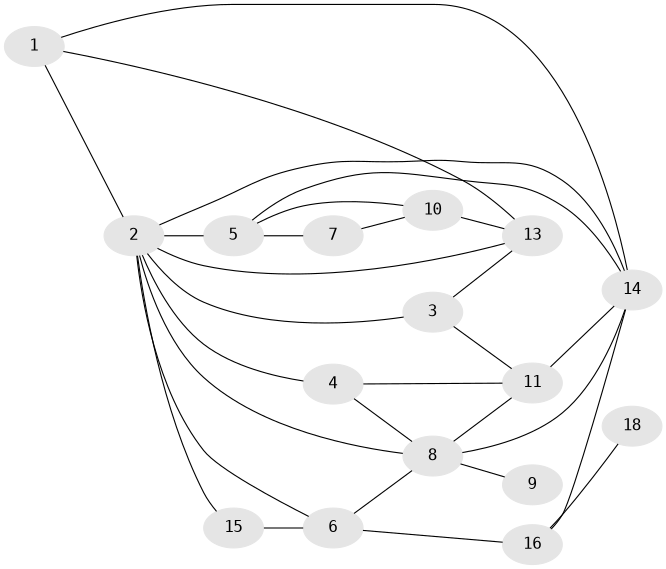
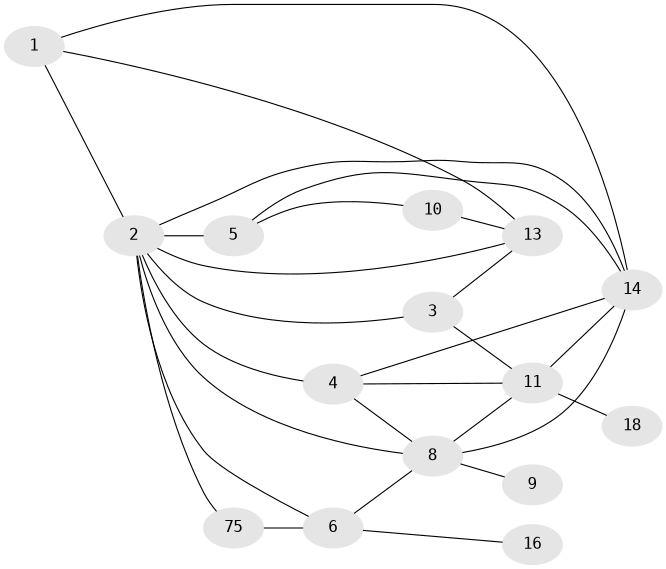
  graph {
    fontname="DejaVu Sans Mono"
    rankdir=LR
    node [color=gray90 fontname="DejaVu Sans Mono" style=filled]
    edge [fontname="DejaVu Sans Mono" weight=1.0]
    1
    2
    13
    14
    3
    4
    5
    6
    8
-   15
+   15 [label=75]
    11
-   7
    10
    16
    9
    n16 [label=18]
    1 -- 2
    1 -- 13
    1 -- 14
    2 -- 13
    2 -- 14 [weight=2.0]
    2 -- 3
    2 -- 4
    2 -- 5 [weight=5.0]
    2 -- 6
    2 -- 8
    2 -- 15
    3 -- 13
    3 -- 11
-   16 -- 14
+   4 -- 14
    4 -- 8 [weight=3.0]
    4 -- 11
    5 -- 14
-   5 -- 7
    5 -- 10
    6 -- 8
    6 -- 16
    8 -- 14
    8 -- 11
    8 -- 9
    15 -- 6 [weight=6.0]
    11 -- 14
-   16 -- n16
-   7 -- 10
+   11 -- n16
    10 -- 13
  }
